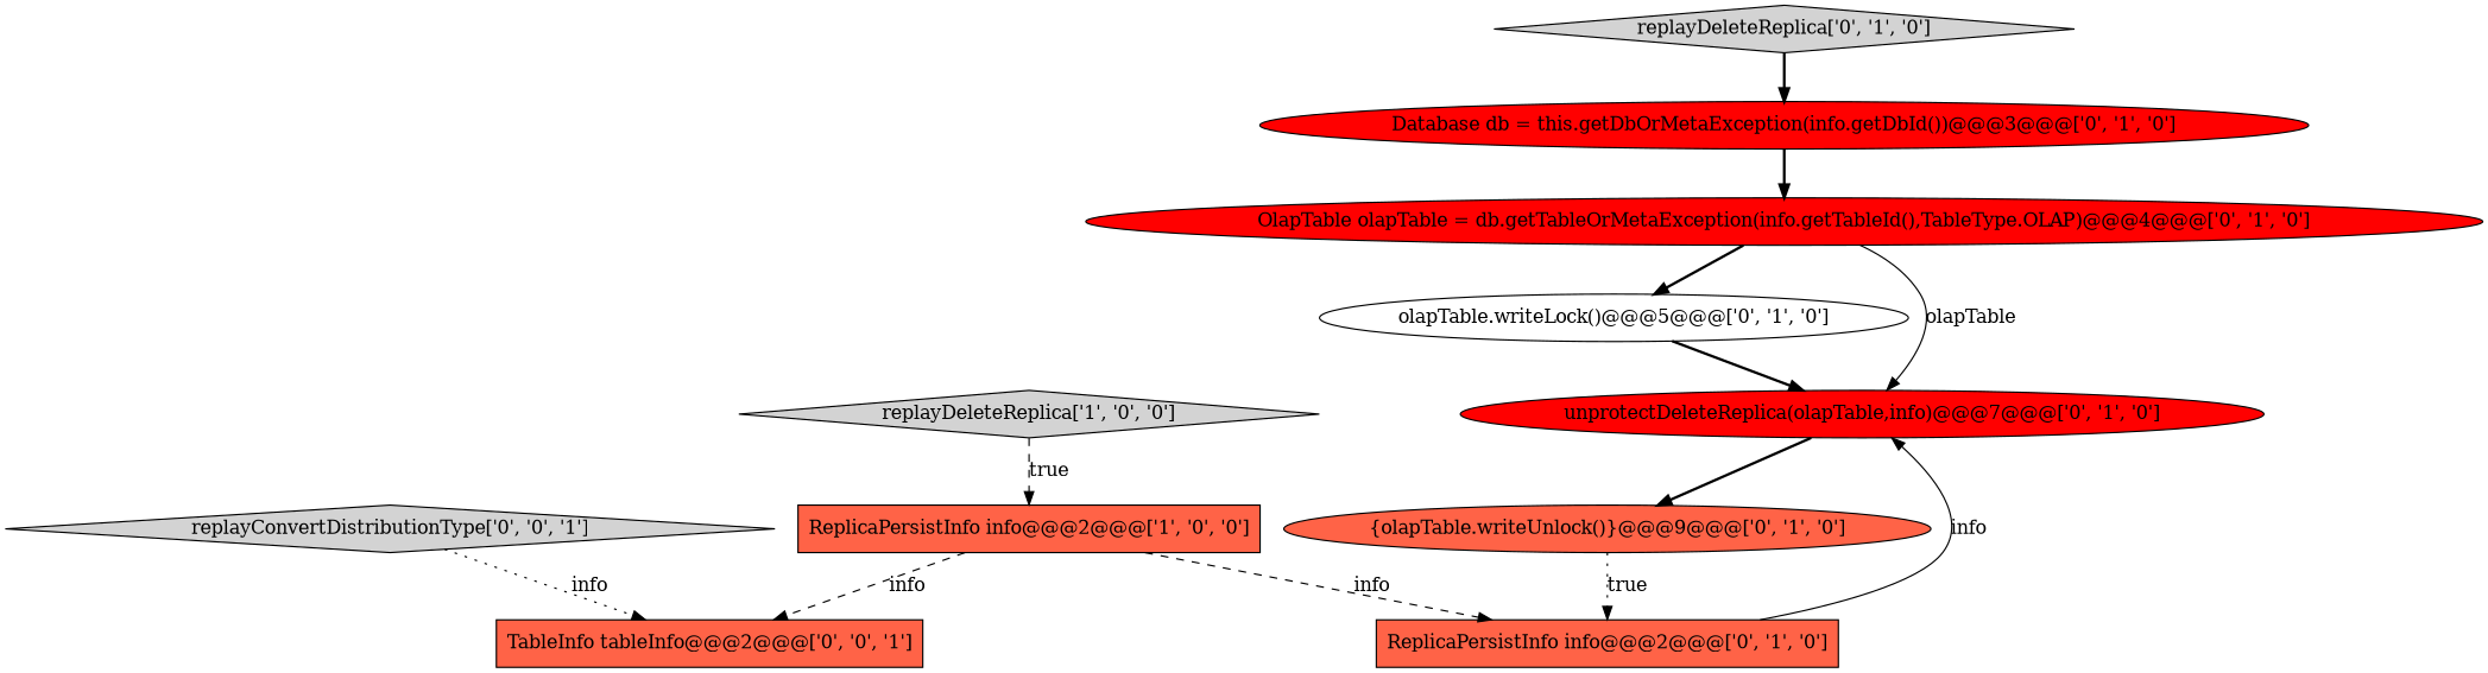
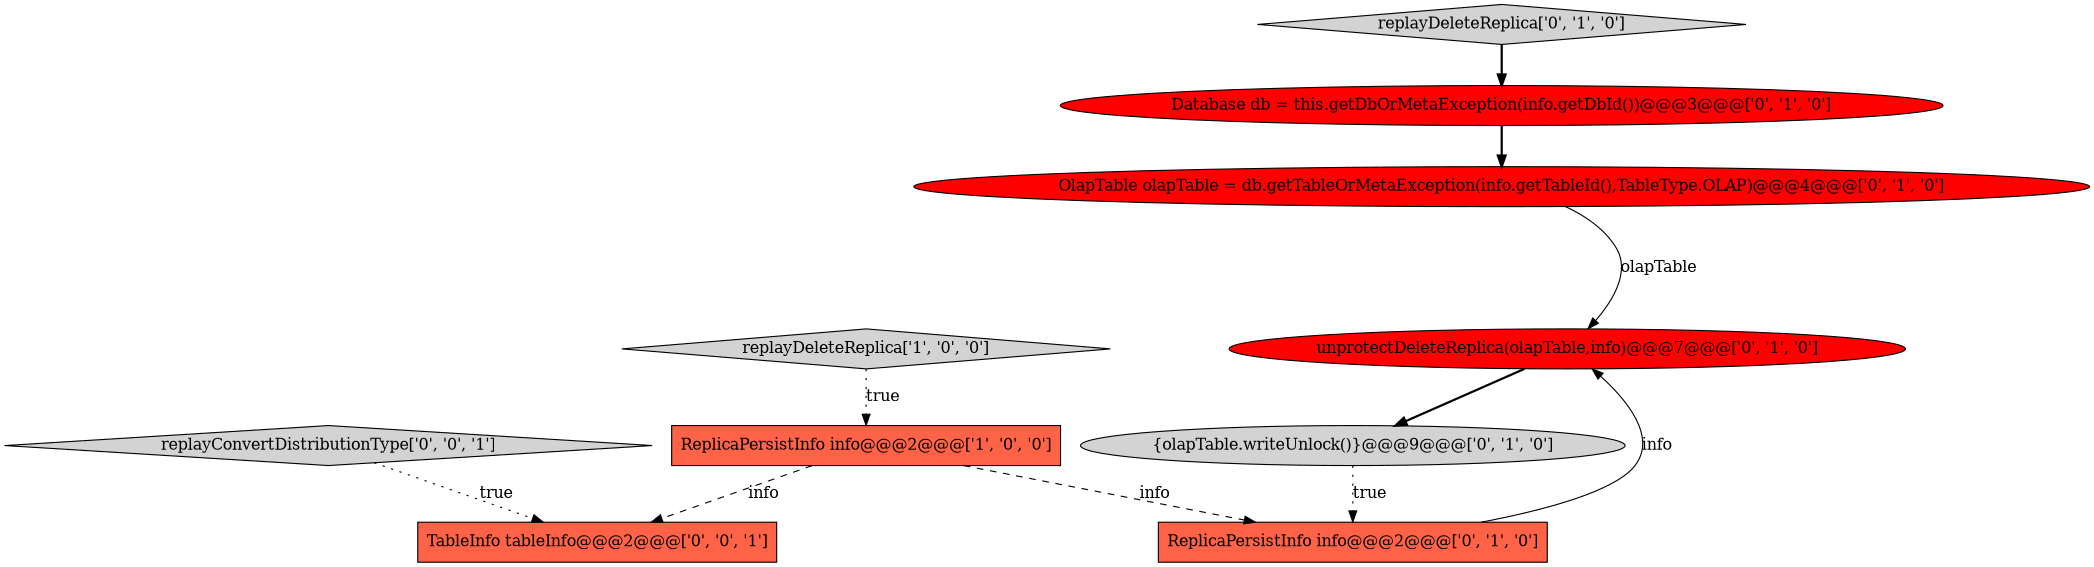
  digraph {
    node [fillcolor=lightgray shape=ellipse style=filled]
    edge [style=bold]
    n1 [fillcolor=red label="Database db = this.getDbOrMetaException(info.getDbId())@@@3@@@['0', '1', '0']"]
    n2 [fillcolor=red label="OlapTable olapTable = db.getTableOrMetaException(info.getTableId(),TableType.OLAP)@@@4@@@['0', '1', '0']"]
-   n3 [fillcolor=white label="olapTable.writeLock()@@@5@@@['0', '1', '0']"]
    n4 [fillcolor=red label="unprotectDeleteReplica(olapTable,info)@@@7@@@['0', '1', '0']"]
    n5 [label="replayDeleteReplica['0', '1', '0']" shape=diamond]
    n6 [fillcolor=tomato label="ReplicaPersistInfo info@@@2@@@['0', '1', '0']" shape=box]
-   n7 [fillcolor=tomato label="{olapTable.writeUnlock()}@@@9@@@['0', '1', '0']"]
+   n7 [label="{olapTable.writeUnlock()}@@@9@@@['0', '1', '0']"]
    n8 [label="replayDeleteReplica['1', '0', '0']" shape=diamond]
    n9 [fillcolor=tomato label="ReplicaPersistInfo info@@@2@@@['1', '0', '0']" shape=box]
    n10 [fillcolor=tomato label="TableInfo tableInfo@@@2@@@['0', '0', '1']" shape=box]
    n11 [label="replayConvertDistributionType['0', '0', '1']" shape=diamond]
    n1 -> n2
-   n2 -> n3
    n2 -> n4 [label=olapTable style=solid]
-   n3 -> n4
    n4 -> n7
    n5 -> n1
    n6 -> n4 [label=info style=solid]
    n7 -> n6 [label=true style=dotted]
-   n8 -> n9 [label=true style=dashed]
+   n8 -> n9 [label=true style=dotted]
    n9 -> n6 [label=info style=dashed]
    n9 -> n10 [label=info style=dashed]
-   n11 -> n10 [label=info style=dotted]
+   n11 -> n10 [label=true style=dotted]
  }
